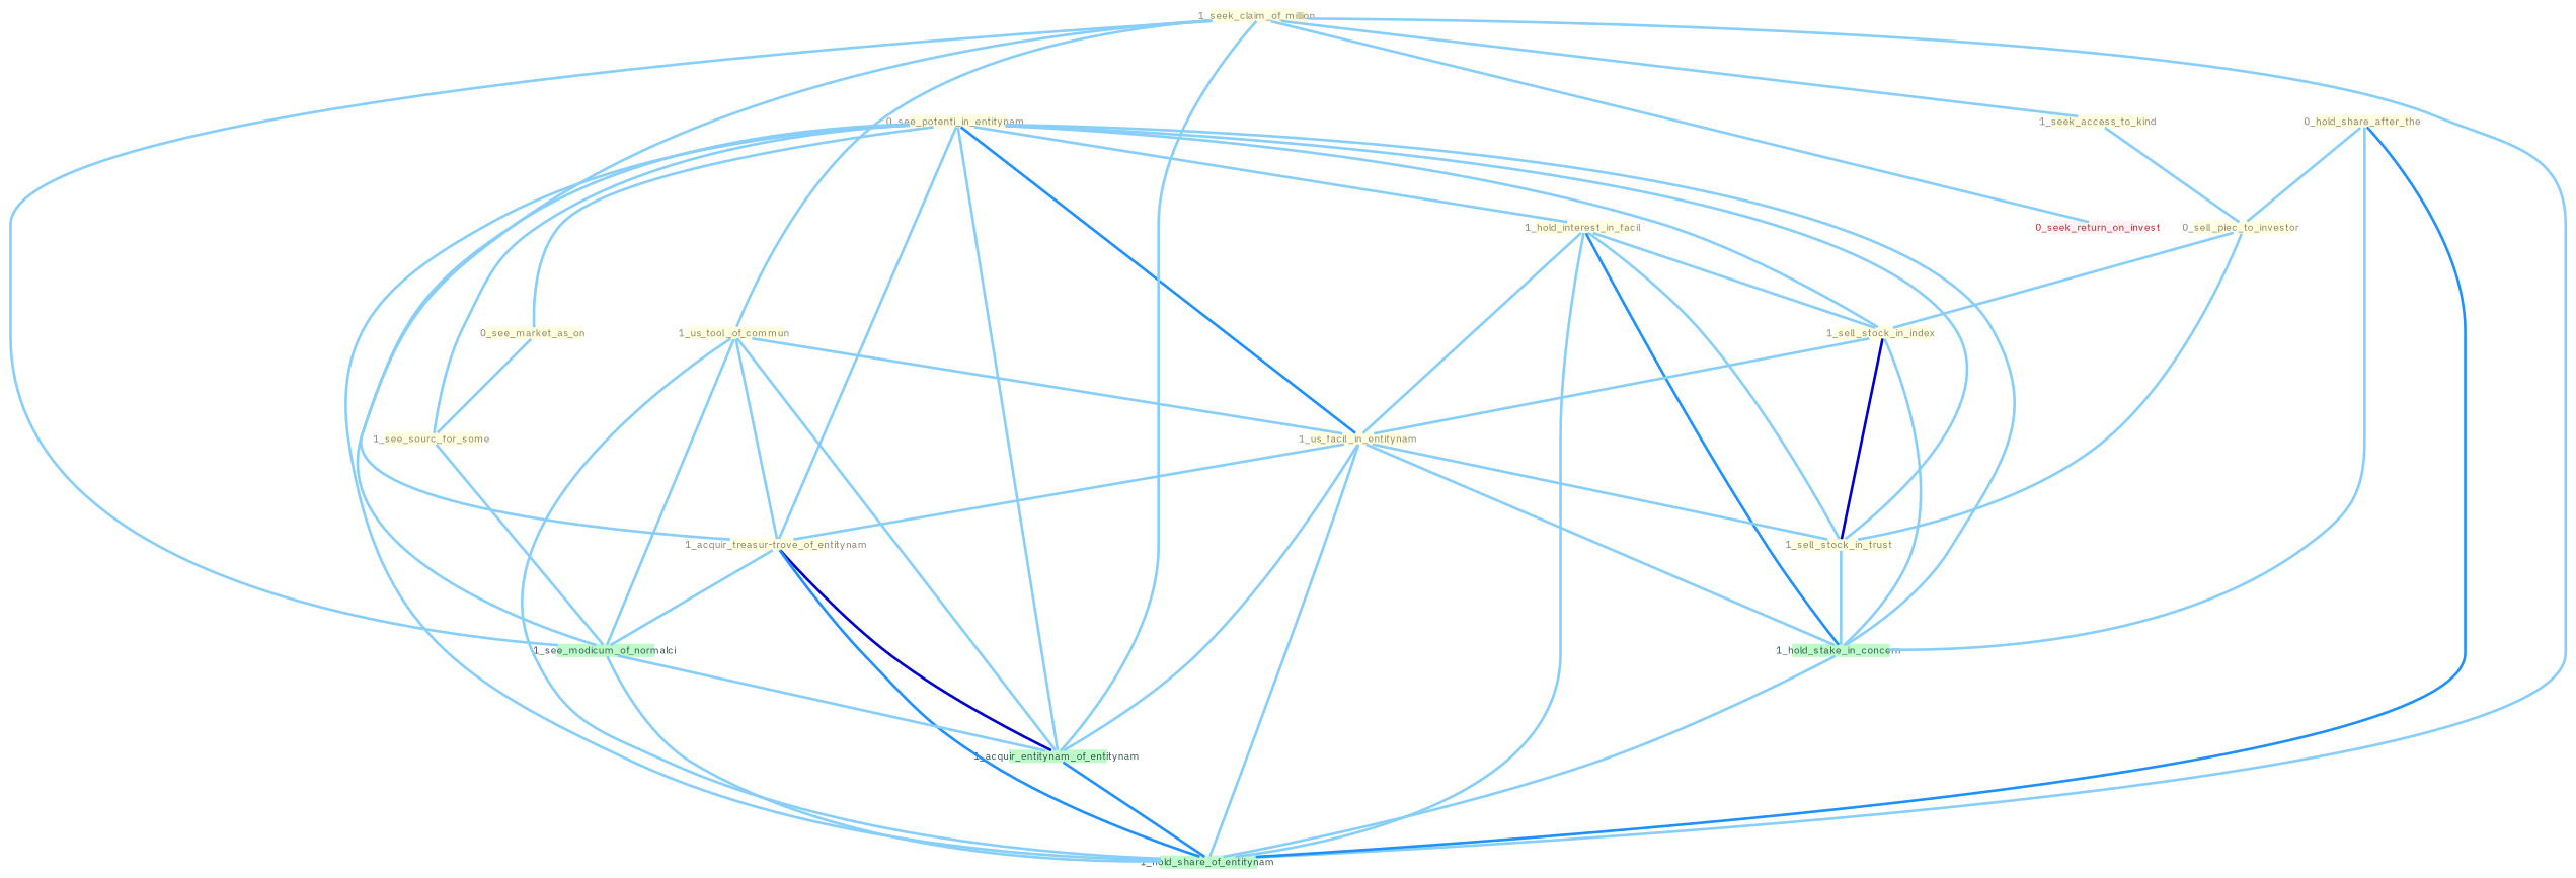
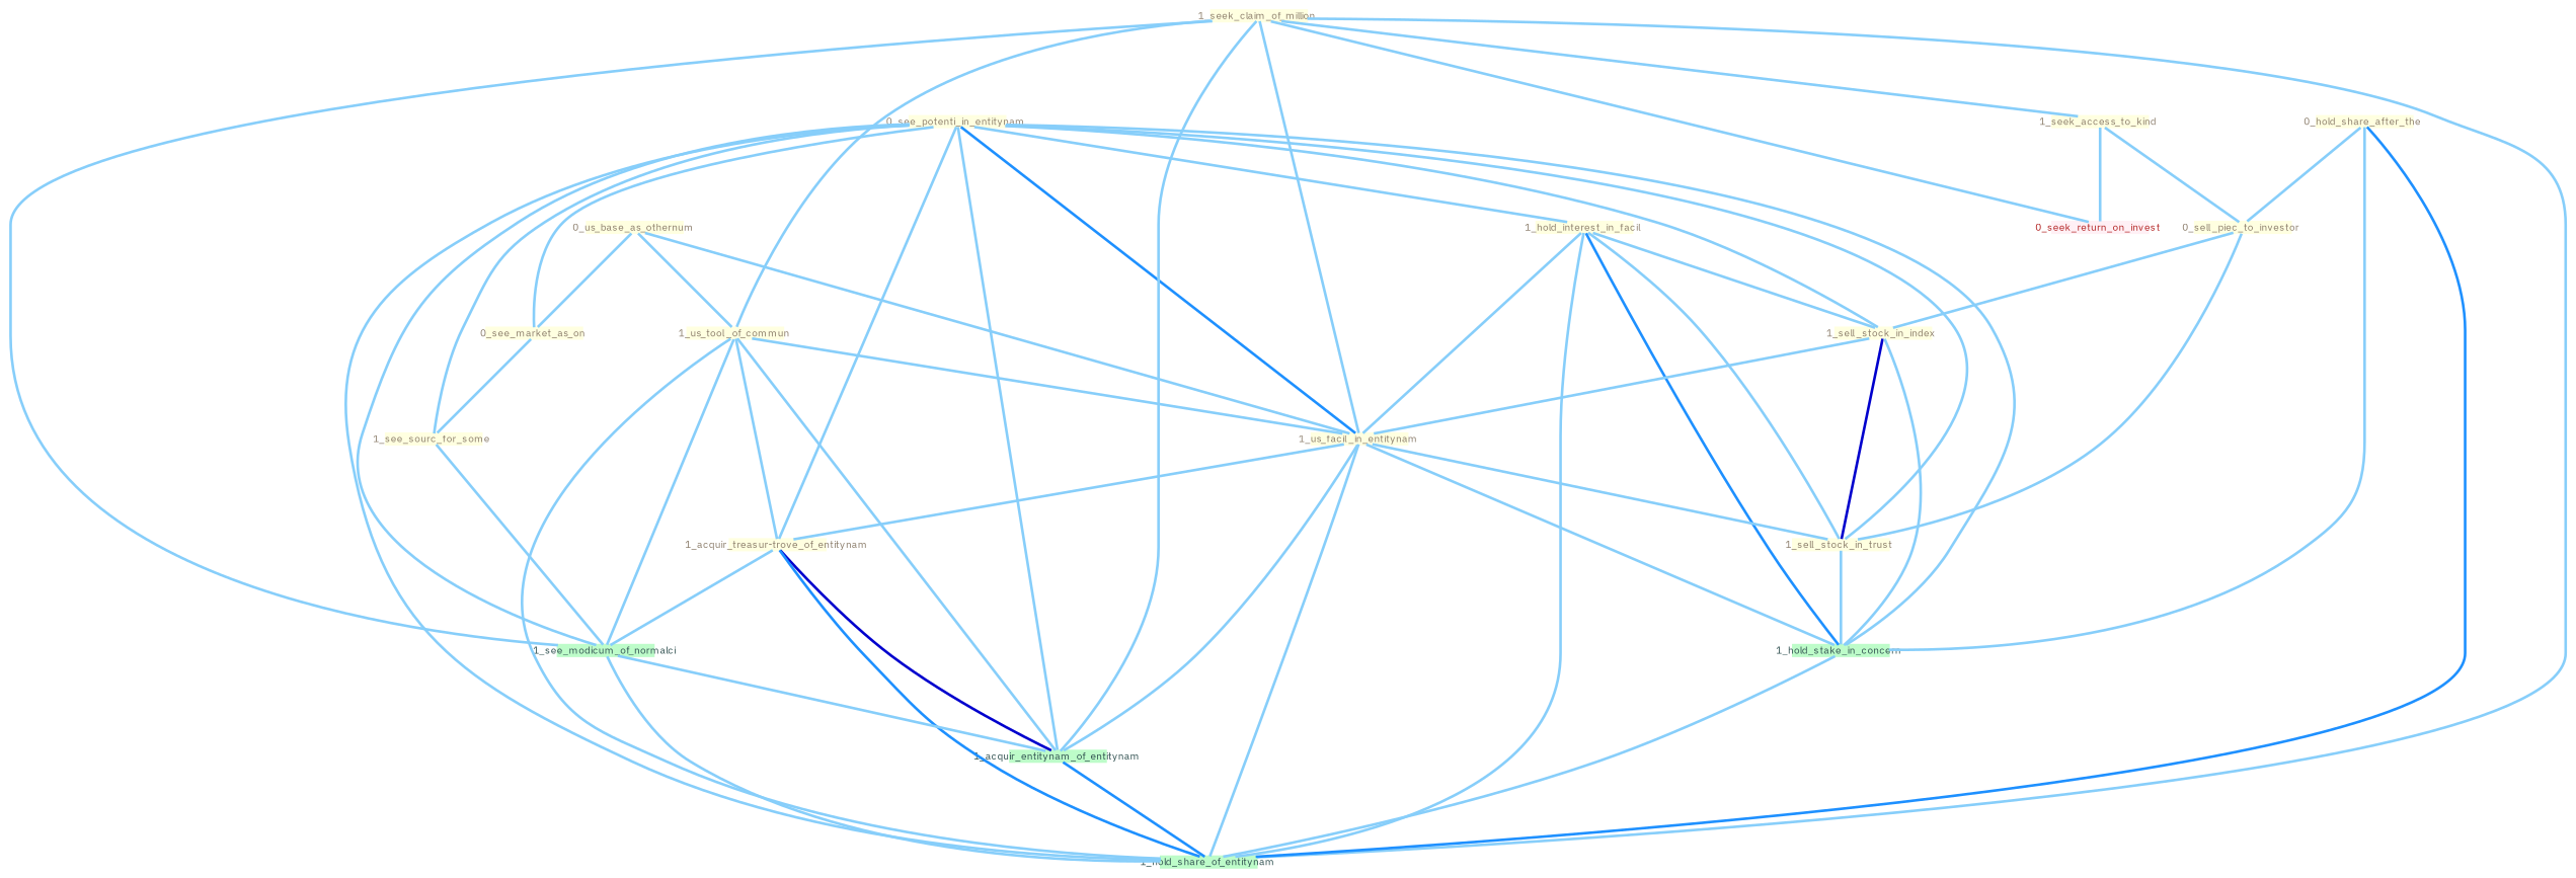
  graph {
    fontname="IBM Plex Sans"
    node [color="#ffffe0" fixedsize=true fontcolor="#8b7d6b" fontname="IBM Plex Sans" fontsize=4 shape=polygon style=filled]
    edge [color="#87cefa" fontname="IBM Plex Sans" w=1]
    "0_see_potenti_in_entitynam " [height=.06 width=.5]
+   "0_us_base_as_othernum " [height=.06 width=.5]
    "1_seek_claim_of_million " [height=.06 width=.5]
    "0_hold_share_after_the " [height=.06 width=.5]
    "1_seek_access_to_kind " [height=.06 width=.5]
    "1_hold_interest_in_facil " [height=.06 width=.5]
    "0_sell_piec_to_investor " [height=.06 width=.5]
    "1_us_tool_of_commun " [height=.06 width=.5]
    "1_sell_stock_in_index " [height=.06 width=.5]
    "1_us_facil_in_entitynam " [height=.06 width=.5]
    "1_sell_stock_in_trust " [height=.06 width=.5]
    "0_see_market_as_on " [height=.06 width=.5]
    "1_acquir_treasur-trove_of_entitynam " [height=.06 width=.5]
    "1_see_sourc_for_some " [height=.06 width=.5]
    "0_seek_return_on_invest " [color="#fff0f5" fontcolor="#b22222" height=.06 width=.5]
    "1_hold_stake_in_concern " [color="#BDFCC9" fontcolor="#2f4f4f" height=.06 width=.5]
    "1_see_modicum_of_normalci " [color="#BDFCC9" fontcolor="#2f4f4f" height=.06 width=.5]
    "1_acquir_entitynam_of_entitynam " [color="#BDFCC9" fontcolor="#2f4f4f" height=.06 width=.5]
    "1_hold_share_of_entitynam " [color="#BDFCC9" fontcolor="#2f4f4f" height=.06 width=.5]
    subgraph sub_1 {
      "0_see_potenti_in_entitynam "
+     "0_us_base_as_othernum "
      "1_seek_claim_of_million "
      "0_hold_share_after_the "
      "1_seek_access_to_kind "
      "1_hold_interest_in_facil "
      "0_sell_piec_to_investor "
      "1_us_tool_of_commun "
      "1_sell_stock_in_index "
      "1_us_facil_in_entitynam "
      "1_sell_stock_in_trust "
      "0_see_market_as_on "
      "1_acquir_treasur-trove_of_entitynam "
      "1_see_sourc_for_some "
    }
    subgraph sub_2 {
      "0_seek_return_on_invest "
    }
    "0_see_potenti_in_entitynam " -- "1_hold_interest_in_facil "
    "0_see_potenti_in_entitynam " -- "1_sell_stock_in_index "
    "0_see_potenti_in_entitynam " -- "1_us_facil_in_entitynam " [color="#1e90ff" w=2]
    "0_see_potenti_in_entitynam " -- "1_sell_stock_in_trust "
    "0_see_potenti_in_entitynam " -- "0_see_market_as_on "
    "0_see_potenti_in_entitynam " -- "1_acquir_treasur-trove_of_entitynam "
    "0_see_potenti_in_entitynam " -- "1_see_sourc_for_some "
    "0_see_potenti_in_entitynam " -- "1_hold_stake_in_concern "
    "0_see_potenti_in_entitynam " -- "1_see_modicum_of_normalci "
    "0_see_potenti_in_entitynam " -- "1_acquir_entitynam_of_entitynam "
    "0_see_potenti_in_entitynam " -- "1_hold_share_of_entitynam "
+   "0_us_base_as_othernum " -- "1_us_tool_of_commun "
+   "0_us_base_as_othernum " -- "1_us_facil_in_entitynam "
+   "0_us_base_as_othernum " -- "0_see_market_as_on "
    "1_seek_claim_of_million " -- "1_seek_access_to_kind "
    "1_seek_claim_of_million " -- "1_us_tool_of_commun "
-   "1_seek_claim_of_million " -- "1_acquir_treasur-trove_of_entitynam "
+   "1_seek_claim_of_million " -- "1_us_facil_in_entitynam "
    "1_seek_claim_of_million " -- "0_seek_return_on_invest "
    "1_seek_claim_of_million " -- "1_see_modicum_of_normalci "
    "1_seek_claim_of_million " -- "1_acquir_entitynam_of_entitynam "
    "1_seek_claim_of_million " -- "1_hold_share_of_entitynam "
    "0_hold_share_after_the " -- "0_sell_piec_to_investor "
    "0_hold_share_after_the " -- "1_hold_stake_in_concern "
    "0_hold_share_after_the " -- "1_hold_share_of_entitynam " [color="#1e90ff" w=2]
    "1_seek_access_to_kind " -- "0_sell_piec_to_investor "
+   "1_seek_access_to_kind " -- "0_seek_return_on_invest "
    "1_hold_interest_in_facil " -- "1_sell_stock_in_index "
    "1_hold_interest_in_facil " -- "1_us_facil_in_entitynam "
    "1_hold_interest_in_facil " -- "1_sell_stock_in_trust "
    "1_hold_interest_in_facil " -- "1_hold_stake_in_concern " [color="#1e90ff" w=2]
    "1_hold_interest_in_facil " -- "1_hold_share_of_entitynam "
    "0_sell_piec_to_investor " -- "1_sell_stock_in_index "
    "0_sell_piec_to_investor " -- "1_sell_stock_in_trust "
    "1_us_tool_of_commun " -- "1_us_facil_in_entitynam "
    "1_us_tool_of_commun " -- "1_acquir_treasur-trove_of_entitynam "
    "1_us_tool_of_commun " -- "1_see_modicum_of_normalci "
    "1_us_tool_of_commun " -- "1_acquir_entitynam_of_entitynam "
    "1_us_tool_of_commun " -- "1_hold_share_of_entitynam "
    "1_sell_stock_in_index " -- "1_us_facil_in_entitynam "
    "1_sell_stock_in_index " -- "1_sell_stock_in_trust " [color="#0000cd" w=3]
    "1_sell_stock_in_index " -- "1_hold_stake_in_concern "
    "1_us_facil_in_entitynam " -- "1_sell_stock_in_trust "
    "1_us_facil_in_entitynam " -- "1_acquir_treasur-trove_of_entitynam "
    "1_us_facil_in_entitynam " -- "1_hold_stake_in_concern "
    "1_us_facil_in_entitynam " -- "1_acquir_entitynam_of_entitynam "
    "1_us_facil_in_entitynam " -- "1_hold_share_of_entitynam "
    "1_sell_stock_in_trust " -- "1_hold_stake_in_concern "
    "0_see_market_as_on " -- "1_see_sourc_for_some "
    "1_acquir_treasur-trove_of_entitynam " -- "1_see_modicum_of_normalci "
    "1_acquir_treasur-trove_of_entitynam " -- "1_acquir_entitynam_of_entitynam " [color="#0000cd" w=3]
    "1_acquir_treasur-trove_of_entitynam " -- "1_hold_share_of_entitynam " [color="#1e90ff" w=2]
    "1_see_sourc_for_some " -- "1_see_modicum_of_normalci "
    "1_hold_stake_in_concern " -- "1_hold_share_of_entitynam "
    "1_see_modicum_of_normalci " -- "1_acquir_entitynam_of_entitynam "
    "1_see_modicum_of_normalci " -- "1_hold_share_of_entitynam "
    "1_acquir_entitynam_of_entitynam " -- "1_hold_share_of_entitynam " [color="#1e90ff" w=2]
  }
